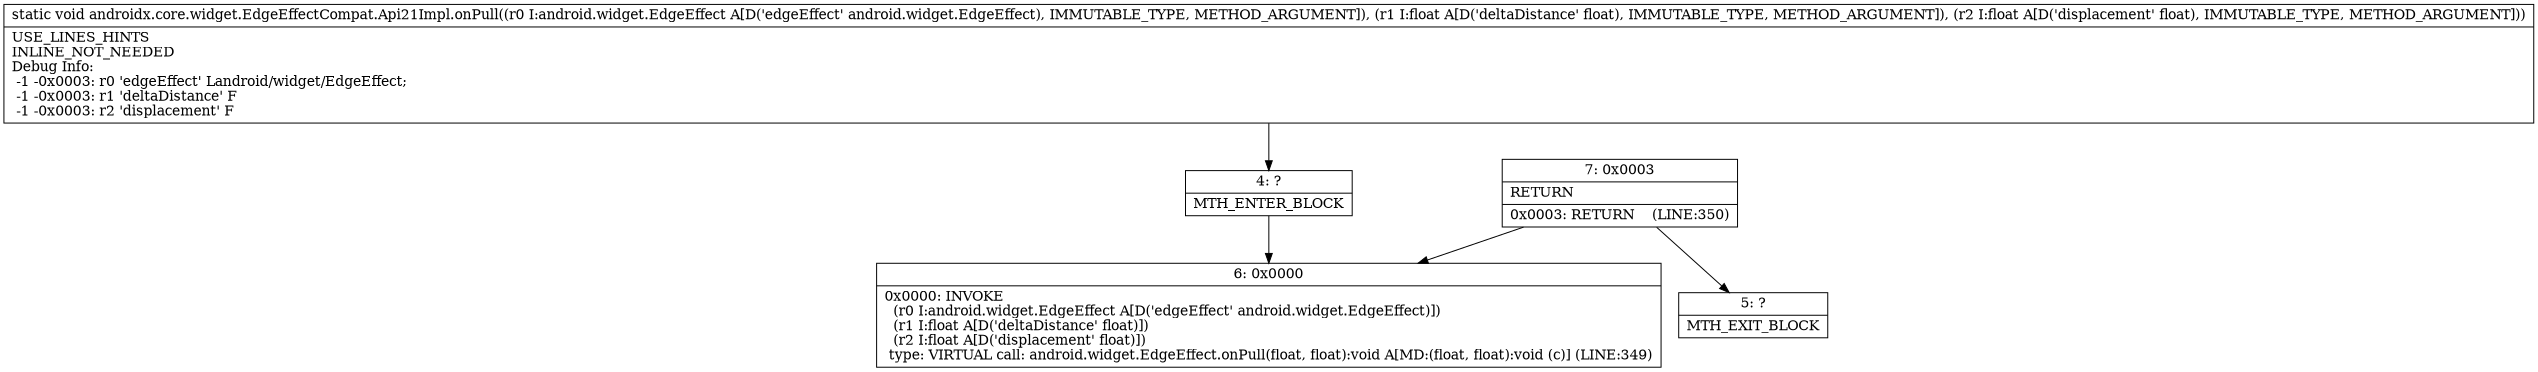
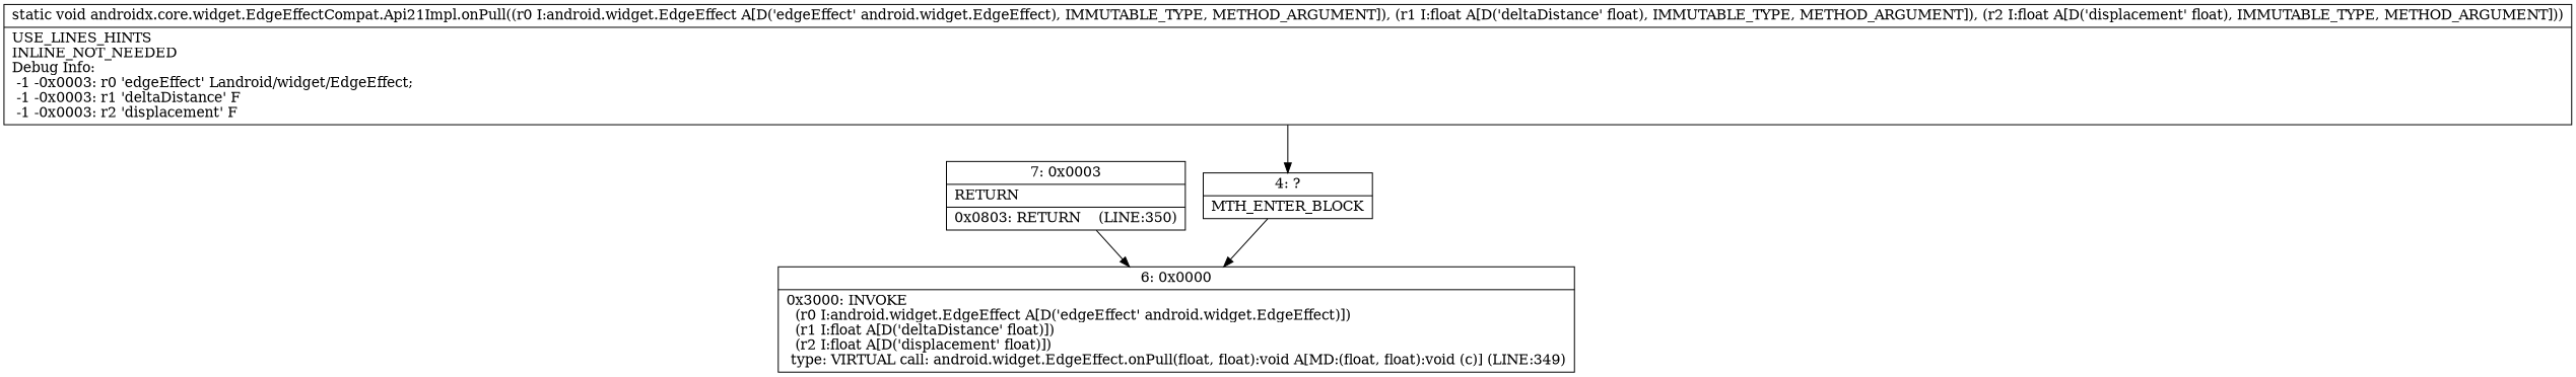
  digraph {
    node [shape=record]
    n1 [label="{4\:\ ?|MTH_ENTER_BLOCK\l}"]
-   n2 [label="{6\:\ 0x0000|0x0000: INVOKE  \l  (r0 I:android.widget.EdgeEffect A[D('edgeEffect' android.widget.EdgeEffect)])\l  (r1 I:float A[D('deltaDistance' float)])\l  (r2 I:float A[D('displacement' float)])\l type: VIRTUAL call: android.widget.EdgeEffect.onPull(float, float):void A[MD:(float, float):void (c)] (LINE:349)\l}"]
-   n3 [label="{7\:\ 0x0003|RETURN\l|0x0003: RETURN    (LINE:350)\l}"]
-   n4 [label="{5\:\ ?|MTH_EXIT_BLOCK\l}"]
+   n2 [label="{6\:\ 0x0000|0x3000: INVOKE  \l  (r0 I:android.widget.EdgeEffect A[D('edgeEffect' android.widget.EdgeEffect)])\l  (r1 I:float A[D('deltaDistance' float)])\l  (r2 I:float A[D('displacement' float)])\l type: VIRTUAL call: android.widget.EdgeEffect.onPull(float, float):void A[MD:(float, float):void (c)] (LINE:349)\l}"]
+   n3 [label="{7\:\ 0x0003|RETURN\l|0x0803: RETURN    (LINE:350)\l}"]
    n5 [label="{static void androidx.core.widget.EdgeEffectCompat.Api21Impl.onPull((r0 I:android.widget.EdgeEffect A[D('edgeEffect' android.widget.EdgeEffect), IMMUTABLE_TYPE, METHOD_ARGUMENT]), (r1 I:float A[D('deltaDistance' float), IMMUTABLE_TYPE, METHOD_ARGUMENT]), (r2 I:float A[D('displacement' float), IMMUTABLE_TYPE, METHOD_ARGUMENT]))  | USE_LINES_HINTS\lINLINE_NOT_NEEDED\lDebug Info:\l  \-1 \-0x0003: r0 'edgeEffect' Landroid\/widget\/EdgeEffect;\l  \-1 \-0x0003: r1 'deltaDistance' F\l  \-1 \-0x0003: r2 'displacement' F\l}"]
    n1 -> n2
    n3 -> n2
-   n3 -> n4
    n5 -> n1
  }
